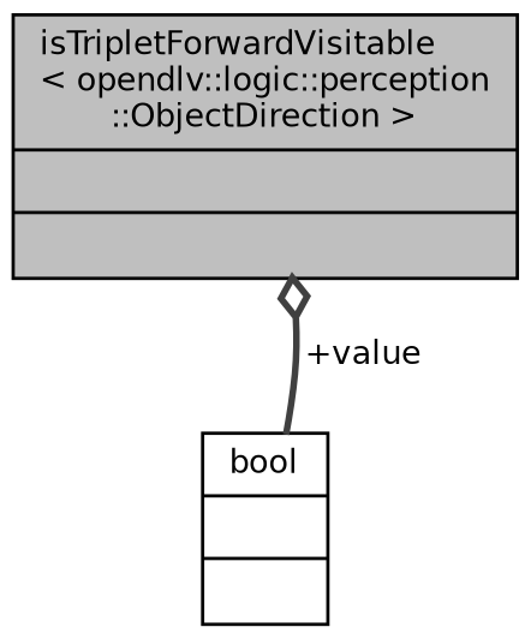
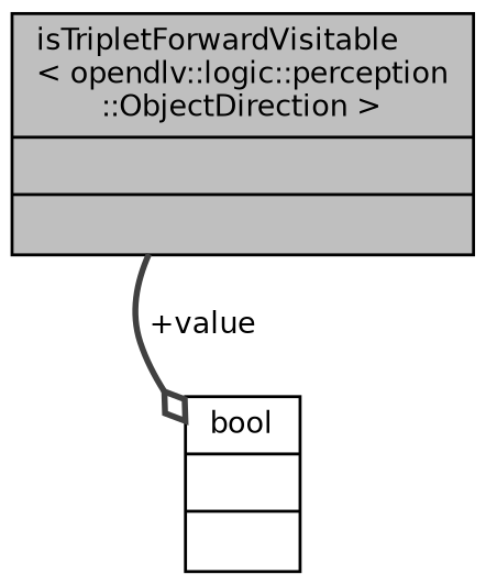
  digraph {
    node [color=black fontname=Helvetica fontsize=10 shape=record style=filled]
    n1 [fillcolor=grey75 fontcolor=black height=0.2 label="{isTripletForwardVisitable\l\< opendlv::logic::perception\l::ObjectDirection \>\n||}" width=0.4]
    n2 [fillcolor=white height=0.2 label="{bool\n||}" width=0.4]
-   n2 -> n1 [arrowhead=odiamond color=grey25 fontname=Helvetica fontsize=10 label=" +value" labelfontname=Helvetica labelfontsize=10 style=bold]
+   n1 -> n2 [arrowhead=odiamond color=grey25 fontname=Helvetica fontsize=10 label=" +value" labelfontname=Helvetica labelfontsize=10 style=bold]
  }
